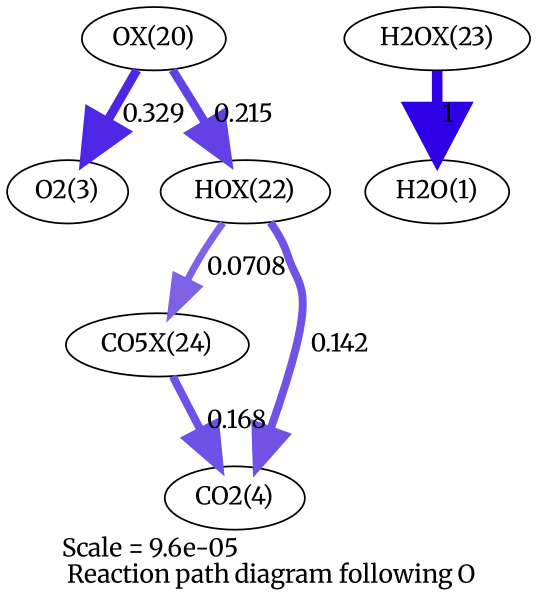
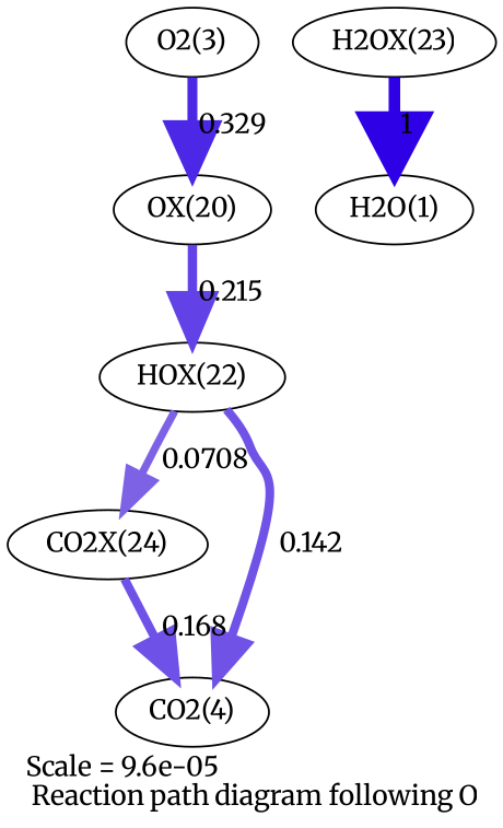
  digraph {
    fontname=Merriweather
    label="Scale = 9.6e-05\l Reaction path diagram following O"
    node [fontname=Merriweather]
    edge [fontname=Merriweather]
    n1 [label="O2(3)"]
    n2 [label="OX(20)"]
    n3 [label="HOX(22)"]
-   n4 [label="CO5X(24)"]
+   n4 [label="CO2X(24)"]
    n5 [label="CO2(4)"]
    n6 [label="H2OX(23)"]
    n7 [label="H2O(1)"]
-   n2 -> n1 [arrowsize=2.58 color="0.7, 0.829, 0.9" label=" 0.329" penwidth=5.16]
+   n1 -> n2 [arrowsize=2.58 color="0.7, 0.829, 0.9" label=" 0.329" penwidth=5.16]
    n2 -> n3 [arrowsize=2.42 color="0.7, 0.715, 0.9" label=" 0.215" penwidth=4.84]
    n3 -> n4 [arrowsize=2 color="0.7, 0.571, 0.9" label=" 0.0708" penwidth=4]
    n3 -> n5 [arrowsize=2.26 color="0.7, 0.642, 0.9" label=" 0.142" penwidth=4.53]
    n4 -> n5 [arrowsize=2.28 color="0.7, 0.648, 0.9" label=" 0.168" penwidth=4.56]
    n6 -> n7 [arrowsize=3 color="0.7, 1.5, 0.9" label=" 1" penwidth=6]
  }
